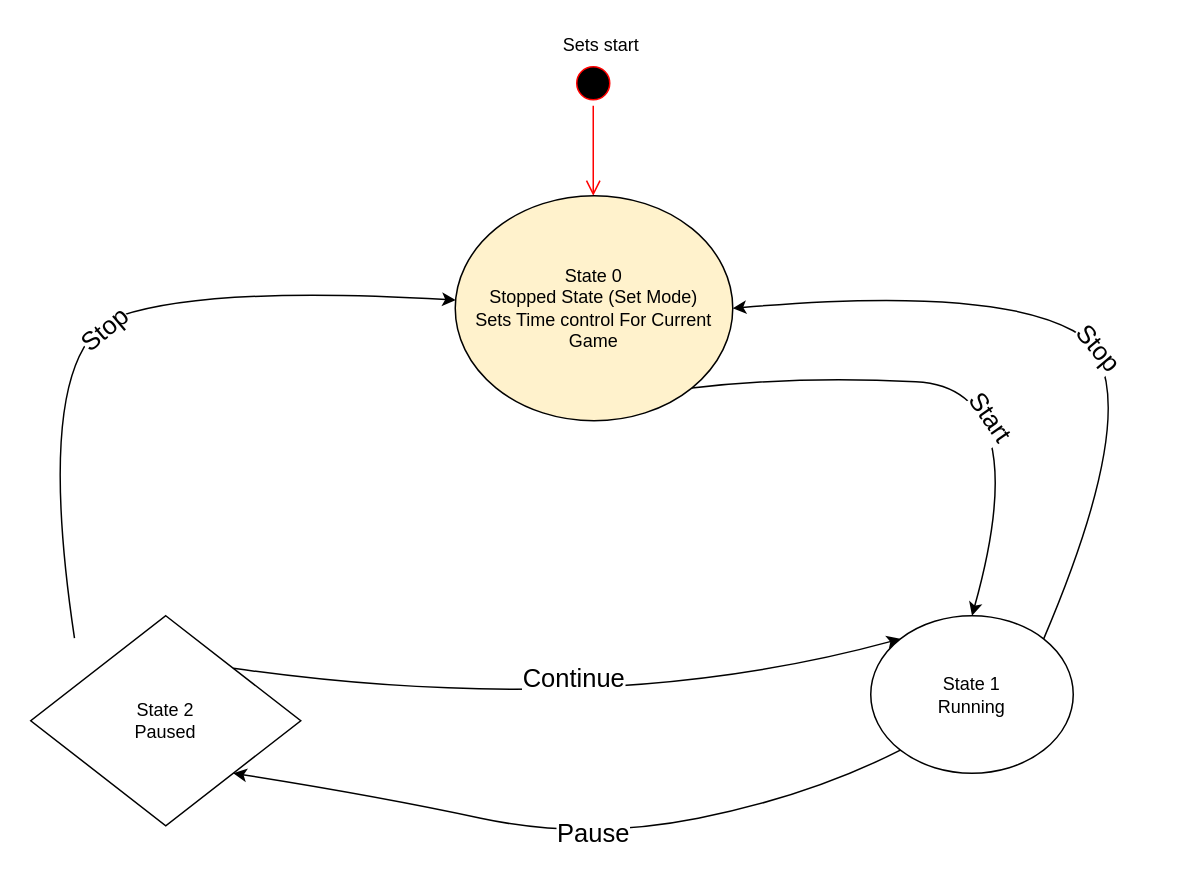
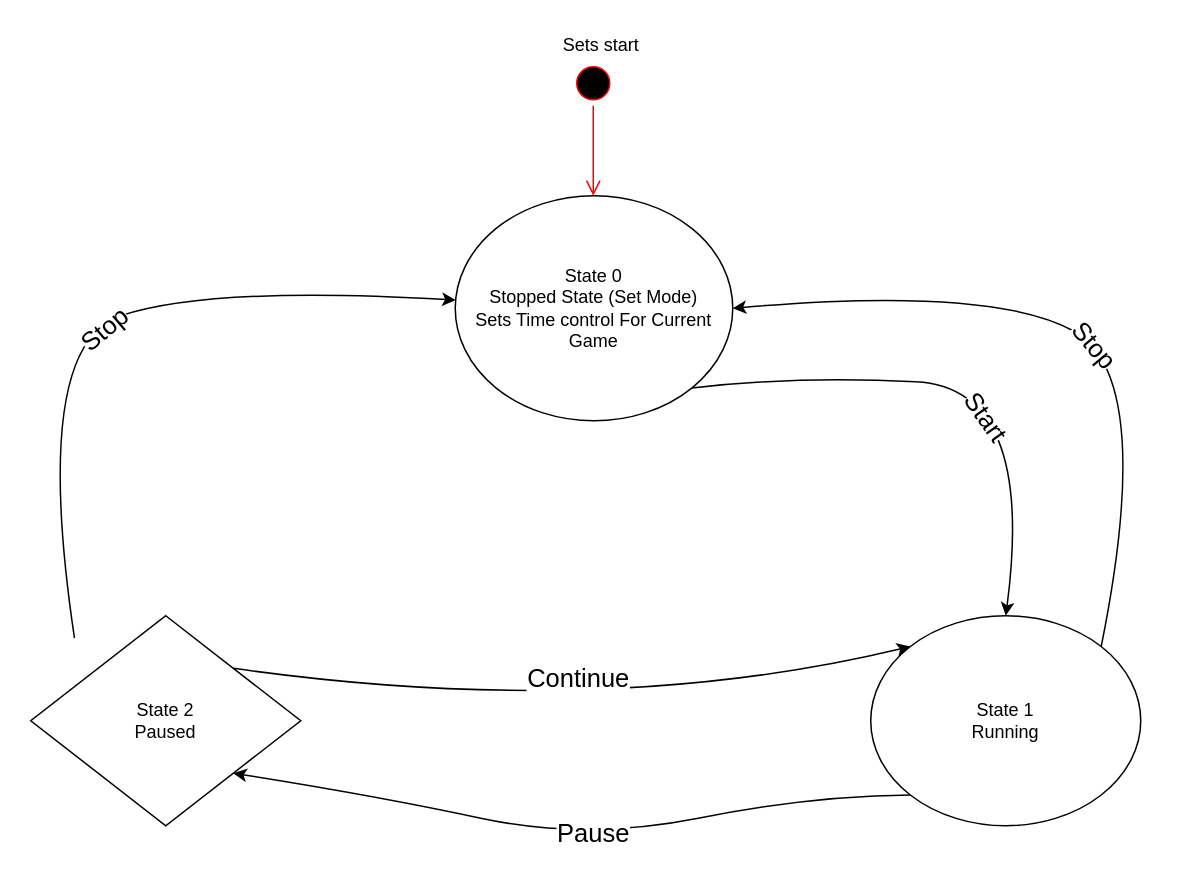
  <mxCell id="0" />
  <mxCell id="1" parent="0" />
  <mxCell id="2" value="" style="ellipse;html=1;shape=startState;fillColor=#000000;strokeColor=#ff0000;" parent="1" vertex="1"><mxGeometry x="380" y="40" width="30" height="30" as="geometry" /></mxCell>
  <mxCell id="3" value="" style="edgeStyle=orthogonalEdgeStyle;html=1;verticalAlign=bottom;endArrow=open;endSize=8;strokeColor=#ff0000;rounded=0;" parent="1" source="2" edge="1"><mxGeometry relative="1" as="geometry"><mxPoint x="395" y="130" as="targetPoint" /></mxGeometry></mxCell>
- <mxCell id="4" value="State 0&lt;br&gt;Stopped State (Set Mode)&lt;br&gt;Sets Time control For Current Game" style="ellipse;whiteSpace=wrap;html=1;fillColor=#fff2cc;" parent="1" vertex="1"><mxGeometry x="303" y="130" width="185" height="150" as="geometry" /></mxCell>
+ <mxCell id="4" value="State 0&lt;br&gt;Stopped State (Set Mode)&lt;br&gt;Sets Time control For Current Game" style="ellipse;whiteSpace=wrap;html=1;" parent="1" vertex="1"><mxGeometry x="303" y="130" width="185" height="150" as="geometry" /></mxCell>
  <mxCell id="5" value="Sets start" style="text;html=1;align=center;verticalAlign=middle;resizable=0;points=[];autosize=1;strokeColor=none;fillColor=none;" parent="1" vertex="1"><mxGeometry x="360" y="20" width="80" height="20" as="geometry" /></mxCell>
- <mxCell id="6" value="State 1&lt;br&gt;Running" style="ellipse;whiteSpace=wrap;html=1;" parent="1" vertex="1"><mxGeometry x="580" y="410" width="135" height="105" as="geometry" /></mxCell>
+ <mxCell id="6" value="State 1&lt;br&gt;Running" style="ellipse;whiteSpace=wrap;html=1;" parent="1" vertex="1"><mxGeometry x="580" y="410" width="180" height="140" as="geometry" /></mxCell>
  <mxCell id="7" value="" style="curved=1;endArrow=classic;html=1;rounded=0;entryX=0.5;entryY=0;entryDx=0;entryDy=0;exitX=1;exitY=1;exitDx=0;exitDy=0;" parent="1" source="4" target="6" edge="1"><mxGeometry width="50" height="50" relative="1" as="geometry"><mxPoint x="488" y="210" as="sourcePoint" /><mxPoint x="670" y="320" as="targetPoint" /><Array as="points"><mxPoint x="530" y="250" /><mxPoint x="690" y="258" /></Array></mxGeometry></mxCell>
  <mxCell id="8" value="Start" style="edgeLabel;html=1;align=center;verticalAlign=middle;resizable=0;points=[];fontSize=17;rotation=55;" parent="7" vertex="1" connectable="0"><mxGeometry x="0.029" y="-21" relative="1" as="geometry"><mxPoint as="offset" /></mxGeometry></mxCell>
  <mxCell id="9" value="State 2&lt;br&gt;Paused" style="rhombus;whiteSpace=wrap;html=1;direction=east;" parent="1" vertex="1"><mxGeometry x="20" y="410" width="180" height="140" as="geometry" /></mxCell>
  <mxCell id="10" value="" style="curved=1;endArrow=classic;html=1;rounded=0;exitX=1;exitY=0;exitDx=0;exitDy=0;entryX=0;entryY=0;entryDx=0;entryDy=0;" parent="1" source="9" target="6" edge="1"><mxGeometry width="50" height="50" relative="1" as="geometry"><mxPoint x="340" y="440" as="sourcePoint" /><mxPoint x="390" y="390" as="targetPoint" /><Array as="points"><mxPoint x="400" y="480" /></Array></mxGeometry></mxCell>
  <mxCell id="11" value="Continue" style="edgeLabel;html=1;align=center;verticalAlign=middle;resizable=0;points=[];fontSize=17;" parent="10" vertex="1" connectable="0"><mxGeometry x="-0.008" y="25" relative="1" as="geometry"><mxPoint as="offset" /></mxGeometry></mxCell>
  <mxCell id="12" value="" style="curved=1;endArrow=classic;html=1;rounded=0;exitX=0;exitY=1;exitDx=0;exitDy=0;entryX=1;entryY=1;entryDx=0;entryDy=0;" parent="1" source="6" target="9" edge="1"><mxGeometry width="50" height="50" relative="1" as="geometry"><mxPoint x="340" y="440" as="sourcePoint" /><mxPoint x="390" y="390" as="targetPoint" /><Array as="points"><mxPoint x="540" y="530" /><mxPoint x="390" y="560" /><mxPoint x="250" y="530" /></Array></mxGeometry></mxCell>
  <mxCell id="13" value="Pause" style="edgeLabel;html=1;align=center;verticalAlign=middle;resizable=0;points=[];fontSize=17;" parent="12" vertex="1" connectable="0"><mxGeometry x="-0.066" y="-4" relative="1" as="geometry"><mxPoint as="offset" /></mxGeometry></mxCell>
  <mxCell id="14" value="" style="curved=1;endArrow=classic;html=1;rounded=0;exitX=0.162;exitY=0.107;exitDx=0;exitDy=0;exitPerimeter=0;" parent="1" source="9" target="4" edge="1"><mxGeometry width="50" height="50" relative="1" as="geometry"><mxPoint x="75" y="200" as="sourcePoint" /><mxPoint x="125" y="150" as="targetPoint" /><Array as="points"><mxPoint x="20" y="230" /><mxPoint x="140" y="190" /></Array></mxGeometry></mxCell>
  <mxCell id="15" value="&lt;font style=&quot;font-size: 17px&quot;&gt;Stop&lt;br&gt;&lt;/font&gt;" style="edgeLabel;html=1;align=center;verticalAlign=middle;resizable=0;points=[];rotation=-40;" parent="14" vertex="1" connectable="0"><mxGeometry x="0.165" y="-4" relative="1" as="geometry"><mxPoint x="-34" y="14" as="offset" /></mxGeometry></mxCell>
  <mxCell id="16" value="" style="curved=1;endArrow=classic;html=1;rounded=0;entryX=1;entryY=0.5;entryDx=0;entryDy=0;exitX=1;exitY=0;exitDx=0;exitDy=0;" parent="1" source="6" target="4" edge="1"><mxGeometry width="50" height="50" relative="1" as="geometry"><mxPoint x="680" y="70" as="sourcePoint" /><mxPoint x="750" y="240" as="targetPoint" /><Array as="points"><mxPoint x="770" y="250" /><mxPoint x="660" y="190" /></Array></mxGeometry></mxCell>
  <mxCell id="17" value="Stop" style="edgeLabel;html=1;align=center;verticalAlign=middle;resizable=0;points=[];fontSize=17;rotation=50;" parent="16" vertex="1" connectable="0"><mxGeometry x="-0.018" y="-9" relative="1" as="geometry"><mxPoint y="13" as="offset" /></mxGeometry></mxCell>
